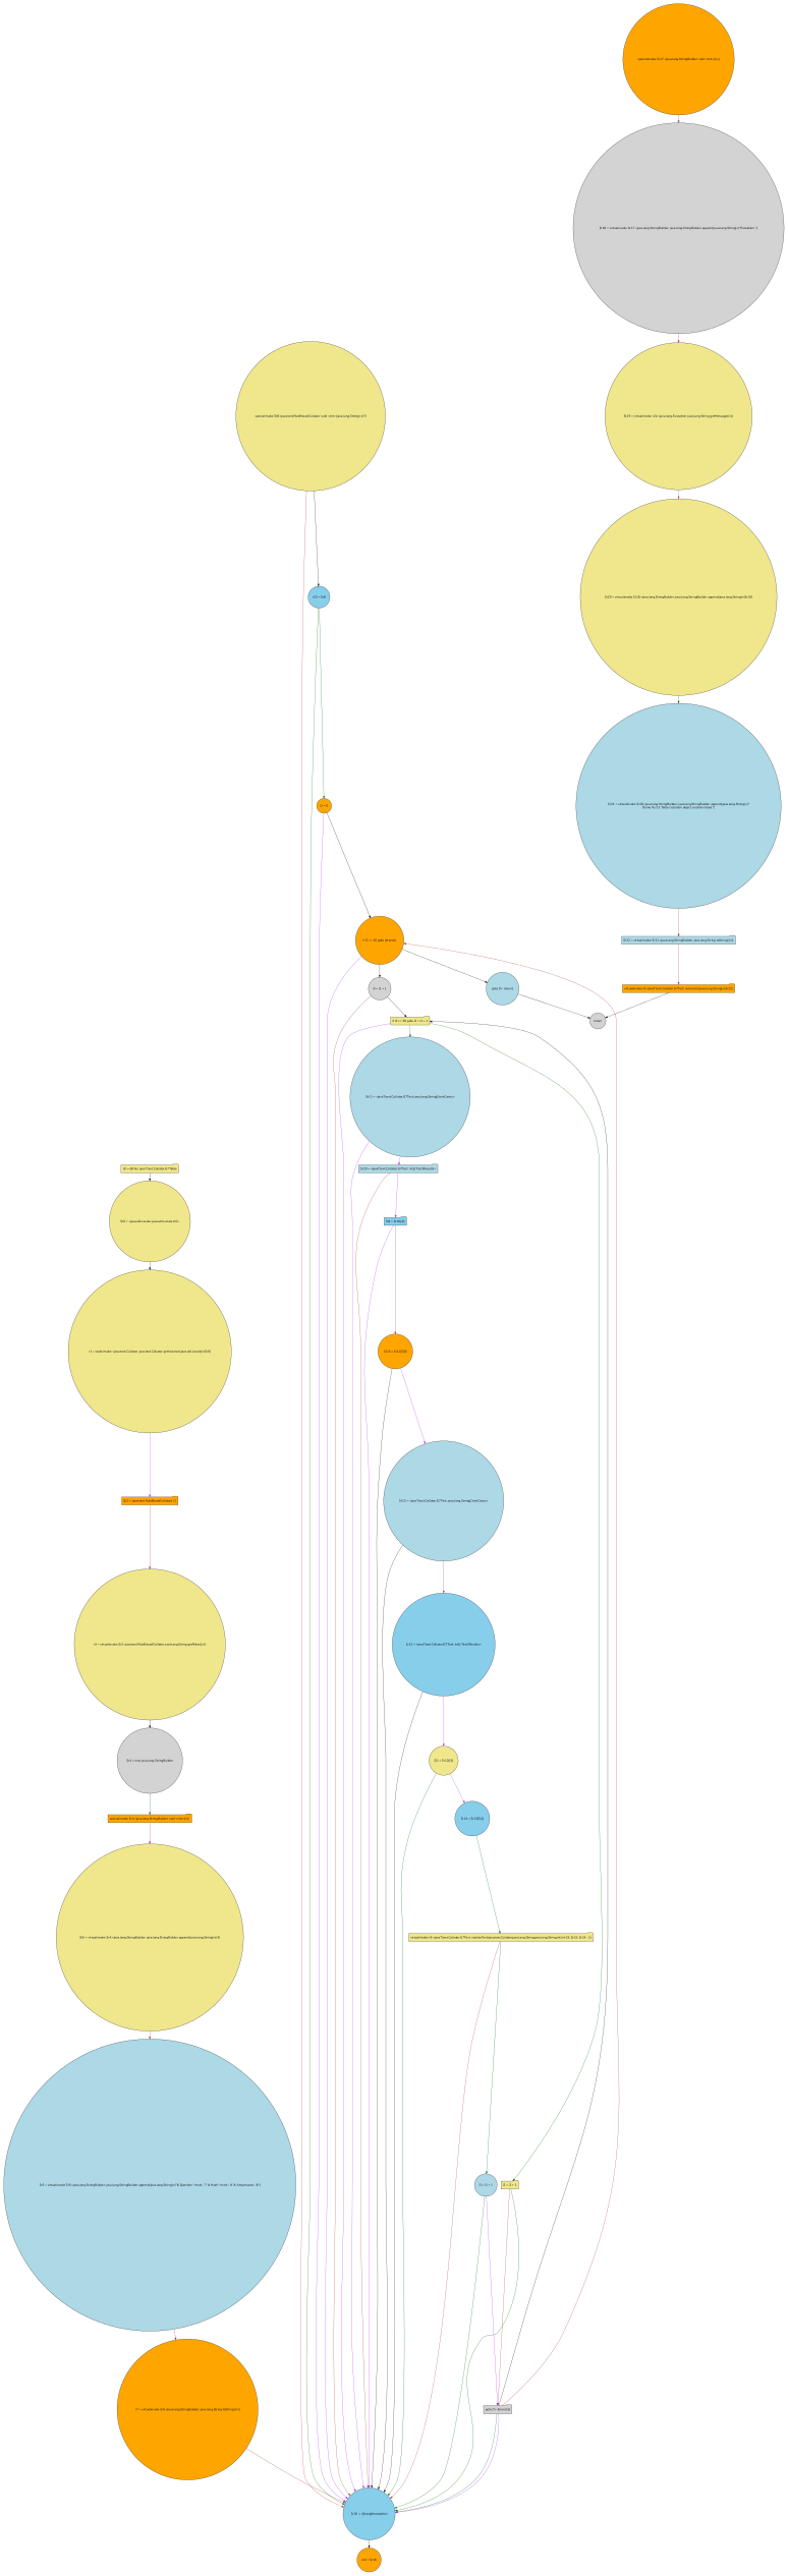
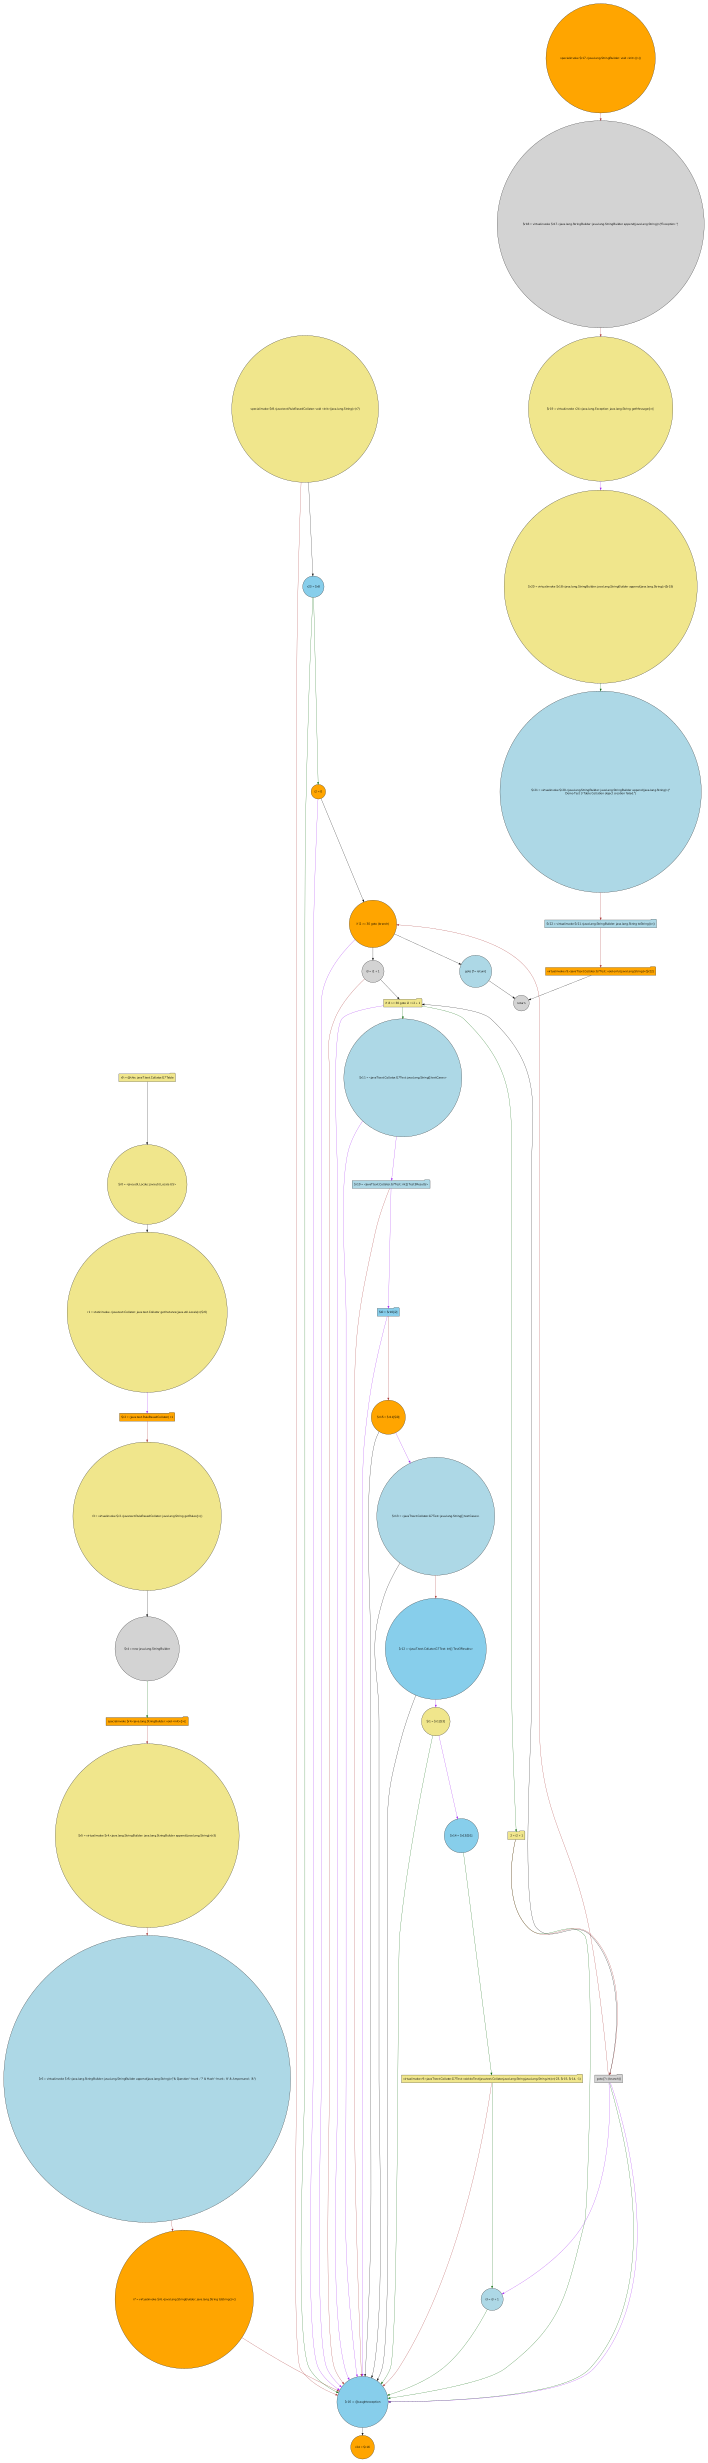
  digraph {
    fontname=Nunito
    node [fillcolor=khaki fontname=Nunito shape=circle style=filled]
    edge [color=brown fontname=Nunito]
    n1 [label="r9 := @this: javaT.text.Collator.G7Table" shape=folder]
    "$r0 = <java.util.Locale: java.util.Locale US>"
    "r1 = staticinvoke <java.text.Collator: java.text.Collator getInstance(java.util.Locale)>($r0)"
    "$r2 = (java.text.RuleBasedCollator) r1" [fillcolor=orange shape=folder]
    "r3 = virtualinvoke $r2.<java.text.RuleBasedCollator: java.lang.String getRules()>()"
    "$r4 = new java.lang.StringBuilder" [fillcolor=lightgrey]
    "specialinvoke $r4.<java.lang.StringBuilder: void <init>()>()" [fillcolor=orange shape=folder]
    "$r5 = virtualinvoke $r4.<java.lang.StringBuilder: java.lang.StringBuilder append(java.lang.String)>(r3)"
    "$r6 = virtualinvoke $r5.<java.lang.StringBuilder: java.lang.StringBuilder append(java.lang.String)>(\"& Question\'-\'mark ; \'?\' & Hash\'-\'mark ; \'#\' & Ampersand ; \'&\")" [fillcolor=lightblue]
    "r7 = virtualinvoke $r6.<java.lang.StringBuilder: java.lang.String toString()>()" [fillcolor=orange]
    "$r16 := @caughtexception" [fillcolor=skyblue]
    "r24 = $r16" [fillcolor=orange]
    "specialinvoke $r8.<java.text.RuleBasedCollator: void <init>(java.lang.String)>(r7)"
    "r23 = $r8" [fillcolor=skyblue]
    "i2 = 0" [fillcolor=orange]
    "if i2 >= 30 goto (branch)" [fillcolor=orange]
    "i3 = i2 + 1" [fillcolor=lightgrey]
    "goto [?= return]" [fillcolor=lightblue]
    "if i3 >= 30 goto i2 = i2 + 1" [shape=folder]
    return [fillcolor=lightgrey]
    "$r11 = <javaT.text.Collator.G7Test: java.lang.String[] testCases>" [fillcolor=lightblue]
    "i2 = i2 + 1" [shape=folder]
    "$r10 = <javaT.text.Collator.G7Test: int[] Test3Results>" [fillcolor=lightblue shape=folder]
    "goto [?= (branch)]" [fillcolor=lightgrey shape=folder]
    "$i0 = $r10[i2]" [fillcolor=skyblue shape=folder]
    "$r15 = $r11[$i0]" [fillcolor=orange]
    "$r13 = <javaT.text.Collator.G7Test: java.lang.String[] testCases>" [fillcolor=lightblue]
    "$r12 = <javaT.text.Collator.G7Test: int[] Test3Results>" [fillcolor=skyblue]
    "$i1 = $r12[i3]"
    "$r14 = $r13[$i1]" [fillcolor=skyblue]
    "virtualinvoke r9.<javaT.text.Collator.G7Test: void doTest(java.text.Collator,java.lang.String,java.lang.String,int)>(r23, $r15, $r14, -1)" [shape=folder]
    "i3 = i3 + 1" [fillcolor=lightblue]
    "specialinvoke $r17.<java.lang.StringBuilder: void <init>()>()" [fillcolor=orange]
    "$r18 = virtualinvoke $r17.<java.lang.StringBuilder: java.lang.StringBuilder append(java.lang.String)>(\"Exception: \")" [fillcolor=lightgrey]
    "$r19 = virtualinvoke r24.<java.lang.Exception: java.lang.String getMessage()>()"
    "$r20 = virtualinvoke $r18.<java.lang.StringBuilder: java.lang.StringBuilder append(java.lang.String)>($r19)"
    "$r21 = virtualinvoke $r20.<java.lang.StringBuilder: java.lang.StringBuilder append(java.lang.String)>(\"\nDemo Test 3 Table Collation object creation failed.\")" [fillcolor=lightblue]
    "$r22 = virtualinvoke $r21.<java.lang.StringBuilder: java.lang.String toString()>()" [fillcolor=lightblue shape=folder]
    "virtualinvoke r9.<javaT.text.Collator.G7Test: void errln(java.lang.String)>($r22)" [fillcolor=orange shape=folder]
    n1 -> "$r0 = <java.util.Locale: java.util.Locale US>" [color=black]
    "$r0 = <java.util.Locale: java.util.Locale US>" -> "r1 = staticinvoke <java.text.Collator: java.text.Collator getInstance(java.util.Locale)>($r0)" [color=black]
    "r1 = staticinvoke <java.text.Collator: java.text.Collator getInstance(java.util.Locale)>($r0)" -> "$r2 = (java.text.RuleBasedCollator) r1" [color=purple]
    "$r2 = (java.text.RuleBasedCollator) r1" -> "r3 = virtualinvoke $r2.<java.text.RuleBasedCollator: java.lang.String getRules()>()"
    "r3 = virtualinvoke $r2.<java.text.RuleBasedCollator: java.lang.String getRules()>()" -> "$r4 = new java.lang.StringBuilder" [color=black]
    "$r4 = new java.lang.StringBuilder" -> "specialinvoke $r4.<java.lang.StringBuilder: void <init>()>()" [color=darkgreen]
    "specialinvoke $r4.<java.lang.StringBuilder: void <init>()>()" -> "$r5 = virtualinvoke $r4.<java.lang.StringBuilder: java.lang.StringBuilder append(java.lang.String)>(r3)"
    "$r5 = virtualinvoke $r4.<java.lang.StringBuilder: java.lang.StringBuilder append(java.lang.String)>(r3)" -> "$r6 = virtualinvoke $r5.<java.lang.StringBuilder: java.lang.StringBuilder append(java.lang.String)>(\"& Question\'-\'mark ; \'?\' & Hash\'-\'mark ; \'#\' & Ampersand ; \'&\")"
    "$r6 = virtualinvoke $r5.<java.lang.StringBuilder: java.lang.StringBuilder append(java.lang.String)>(\"& Question\'-\'mark ; \'?\' & Hash\'-\'mark ; \'#\' & Ampersand ; \'&\")" -> "r7 = virtualinvoke $r6.<java.lang.StringBuilder: java.lang.String toString()>()"
    "r7 = virtualinvoke $r6.<java.lang.StringBuilder: java.lang.String toString()>()" -> "$r16 := @caughtexception"
    "$r16 := @caughtexception" -> "r24 = $r16" [color=black]
    "specialinvoke $r8.<java.text.RuleBasedCollator: void <init>(java.lang.String)>(r7)" -> "$r16 := @caughtexception"
    "specialinvoke $r8.<java.text.RuleBasedCollator: void <init>(java.lang.String)>(r7)" -> "r23 = $r8" [color=black]
    "r23 = $r8" -> "$r16 := @caughtexception" [color=darkgreen]
    "r23 = $r8" -> "i2 = 0" [color=darkgreen]
    "i2 = 0" -> "$r16 := @caughtexception" [color=purple]
    "i2 = 0" -> "if i2 >= 30 goto (branch)" [color=black]
    "if i2 >= 30 goto (branch)" -> "$r16 := @caughtexception" [color=purple]
    "if i2 >= 30 goto (branch)" -> "i3 = i2 + 1" [color=black]
    "if i2 >= 30 goto (branch)" -> "goto [?= return]" [color=black]
    "i3 = i2 + 1" -> "$r16 := @caughtexception"
    "i3 = i2 + 1" -> "if i3 >= 30 goto i2 = i2 + 1" [color=black]
    "goto [?= return]" -> return [color=black]
    "if i3 >= 30 goto i2 = i2 + 1" -> "$r16 := @caughtexception" [color=purple]
    "if i3 >= 30 goto i2 = i2 + 1" -> "$r11 = <javaT.text.Collator.G7Test: java.lang.String[] testCases>" [color=darkgreen]
    "if i3 >= 30 goto i2 = i2 + 1" -> "i2 = i2 + 1" [color=darkgreen]
    "$r11 = <javaT.text.Collator.G7Test: java.lang.String[] testCases>" -> "$r16 := @caughtexception" [color=purple]
    "$r11 = <javaT.text.Collator.G7Test: java.lang.String[] testCases>" -> "$r10 = <javaT.text.Collator.G7Test: int[] Test3Results>" [color=purple]
    "i2 = i2 + 1" -> "$r16 := @caughtexception" [color=darkgreen]
    "i2 = i2 + 1" -> "goto [?= (branch)]"
    "$r10 = <javaT.text.Collator.G7Test: int[] Test3Results>" -> "$r16 := @caughtexception"
    "$r10 = <javaT.text.Collator.G7Test: int[] Test3Results>" -> "$i0 = $r10[i2]" [color=purple]
    "goto [?= (branch)]" -> "$r16 := @caughtexception" [color=darkgreen]
    "goto [?= (branch)]" -> "$r16 := @caughtexception" [color=purple]
    "goto [?= (branch)]" -> "if i2 >= 30 goto (branch)"
    "goto [?= (branch)]" -> "if i3 >= 30 goto i2 = i2 + 1" [color=black]
    "$i0 = $r10[i2]" -> "$r16 := @caughtexception" [color=purple]
    "$i0 = $r10[i2]" -> "$r15 = $r11[$i0]"
    "$r15 = $r11[$i0]" -> "$r16 := @caughtexception" [color=black]
    "$r15 = $r11[$i0]" -> "$r13 = <javaT.text.Collator.G7Test: java.lang.String[] testCases>" [color=purple]
    "$r13 = <javaT.text.Collator.G7Test: java.lang.String[] testCases>" -> "$r16 := @caughtexception" [color=black]
    "$r13 = <javaT.text.Collator.G7Test: java.lang.String[] testCases>" -> "$r12 = <javaT.text.Collator.G7Test: int[] Test3Results>"
    "$r12 = <javaT.text.Collator.G7Test: int[] Test3Results>" -> "$r16 := @caughtexception" [color=black]
    "$r12 = <javaT.text.Collator.G7Test: int[] Test3Results>" -> "$i1 = $r12[i3]" [color=purple]
    "$i1 = $r12[i3]" -> "$r16 := @caughtexception" [color=darkgreen]
    "$i1 = $r12[i3]" -> "$r14 = $r13[$i1]" [color=purple]
    "$r14 = $r13[$i1]" -> "virtualinvoke r9.<javaT.text.Collator.G7Test: void doTest(java.text.Collator,java.lang.String,java.lang.String,int)>(r23, $r15, $r14, -1)" [color=darkgreen]
    "virtualinvoke r9.<javaT.text.Collator.G7Test: void doTest(java.text.Collator,java.lang.String,java.lang.String,int)>(r23, $r15, $r14, -1)" -> "$r16 := @caughtexception"
    "virtualinvoke r9.<javaT.text.Collator.G7Test: void doTest(java.text.Collator,java.lang.String,java.lang.String,int)>(r23, $r15, $r14, -1)" -> "i3 = i3 + 1" [color=darkgreen]
    "i3 = i3 + 1" -> "$r16 := @caughtexception" [color=darkgreen]
-   "i3 = i3 + 1" -> "goto [?= (branch)]" [color=purple]
+   "goto [?= (branch)]" -> "i3 = i3 + 1" [color=purple]
    "specialinvoke $r17.<java.lang.StringBuilder: void <init>()>()" -> "$r18 = virtualinvoke $r17.<java.lang.StringBuilder: java.lang.StringBuilder append(java.lang.String)>(\"Exception: \")"
    "$r18 = virtualinvoke $r17.<java.lang.StringBuilder: java.lang.StringBuilder append(java.lang.String)>(\"Exception: \")" -> "$r19 = virtualinvoke r24.<java.lang.Exception: java.lang.String getMessage()>()"
    "$r19 = virtualinvoke r24.<java.lang.Exception: java.lang.String getMessage()>()" -> "$r20 = virtualinvoke $r18.<java.lang.StringBuilder: java.lang.StringBuilder append(java.lang.String)>($r19)" [color=purple]
    "$r20 = virtualinvoke $r18.<java.lang.StringBuilder: java.lang.StringBuilder append(java.lang.String)>($r19)" -> "$r21 = virtualinvoke $r20.<java.lang.StringBuilder: java.lang.StringBuilder append(java.lang.String)>(\"\nDemo Test 3 Table Collation object creation failed.\")" [color=darkgreen]
    "$r21 = virtualinvoke $r20.<java.lang.StringBuilder: java.lang.StringBuilder append(java.lang.String)>(\"\nDemo Test 3 Table Collation object creation failed.\")" -> "$r22 = virtualinvoke $r21.<java.lang.StringBuilder: java.lang.String toString()>()"
    "$r22 = virtualinvoke $r21.<java.lang.StringBuilder: java.lang.String toString()>()" -> "virtualinvoke r9.<javaT.text.Collator.G7Test: void errln(java.lang.String)>($r22)"
    "virtualinvoke r9.<javaT.text.Collator.G7Test: void errln(java.lang.String)>($r22)" -> return [color=black]
  }
